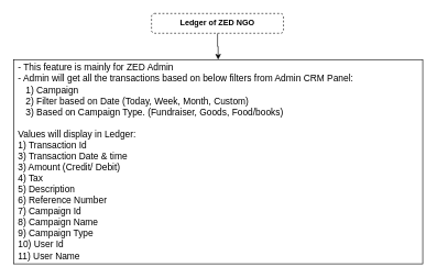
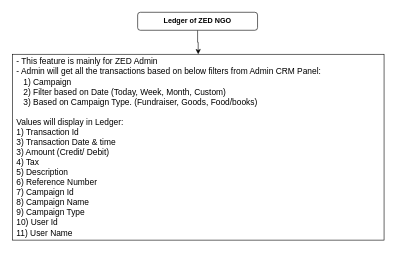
  <mxCell id="0" />
  <mxCell id="1" parent="0" />
  <mxCell id="2" value="" style="edgeStyle=orthogonalEdgeStyle;rounded=0;orthogonalLoop=1;jettySize=auto;html=1;" parent="1" source="3" target="4" edge="1"><mxGeometry relative="1" as="geometry" /></mxCell>
- <mxCell id="3" value="&lt;b&gt;Ledger of ZED NGO&lt;/b&gt;" style="rounded=1;whiteSpace=wrap;html=1;dashed=1;" parent="1" vertex="1"><mxGeometry x="229" y="20" width="200" height="30" as="geometry" /></mxCell>
+ <mxCell id="3" value="&lt;b&gt;Ledger of ZED NGO&lt;/b&gt;" style="rounded=1;whiteSpace=wrap;html=1;" parent="1" vertex="1"><mxGeometry x="229" y="20" width="200" height="30" as="geometry" /></mxCell>
  <mxCell id="4" value="&lt;font style=&quot;font-size: 14px&quot;&gt;- This feature is mainly for ZED Admin&lt;br&gt;- Admin will get all the transactions based on below filters from Admin CRM Panel:&lt;br&gt;&amp;nbsp; &amp;nbsp;1) Campaign&lt;br&gt;&amp;nbsp; &amp;nbsp;2) Filter based on Date (Today, Week, Month, Custom)&amp;nbsp;&amp;nbsp;&lt;br&gt;&amp;nbsp; &amp;nbsp;3) Based on Campaign Type. (Fundraiser, Goods, Food/books)&lt;br&gt;&amp;nbsp;&lt;br&gt;Values will display in Ledger:&lt;br&gt;1) Transaction Id&lt;br&gt;3) Transaction Date &amp;amp; time&lt;br&gt;3) Amount (Credit/ Debit)&lt;br&gt;4) Tax&lt;br&gt;5) Description&lt;br&gt;6) Reference Number&lt;br&gt;7) Campaign Id&lt;br&gt;8) Campaign Name&lt;br&gt;9) Campaign Type&lt;br&gt;10) User Id&lt;br&gt;11) User Name&lt;br&gt;&lt;/font&gt;" style="rounded=0;whiteSpace=wrap;html=1;align=left;spacingLeft=5;" parent="1" vertex="1"><mxGeometry x="20" y="90" width="620" height="310" as="geometry" /></mxCell>
